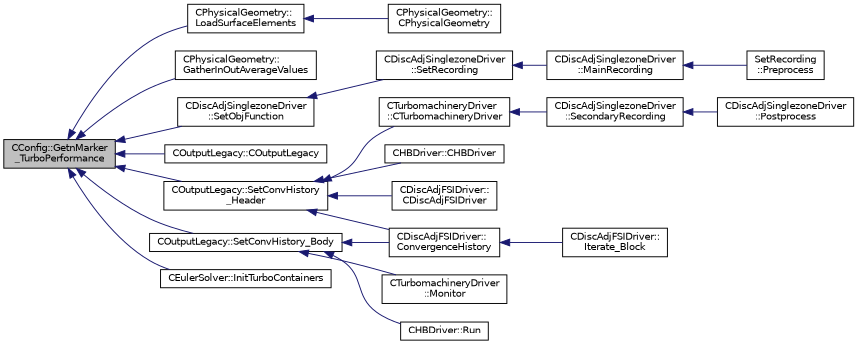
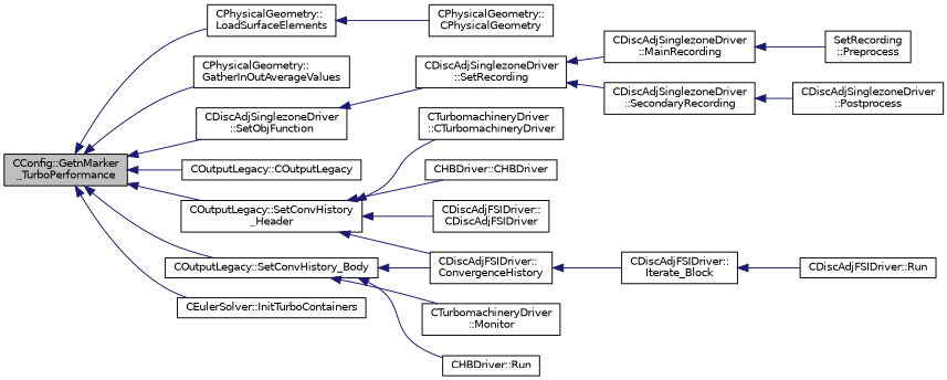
  digraph {
    rankdir=LR
    node [color=black fillcolor=white fontname=Helvetica fontsize=10 shape=record style=filled]
    edge [color=midnightblue dir=back fontname=Helvetica fontsize=10 labelfontname=Helvetica labelfontsize=10 style=solid]
    n1 [fillcolor=grey75 fontcolor=black height=0.2 label="CConfig::GetnMarker\l_TurboPerformance" width=0.4]
    n2 [height=0.2 label="CPhysicalGeometry::\lLoadSurfaceElements" width=0.4]
    n3 [height=0.2 label="CPhysicalGeometry::\lGatherInOutAverageValues" width=0.4]
    n4 [height=0.2 label="CDiscAdjSinglezoneDriver\l::SetObjFunction" width=0.4]
    n5 [height=0.2 label="COutputLegacy::COutputLegacy" width=0.4]
    n6 [height=0.2 label="COutputLegacy::SetConvHistory\l_Header" width=0.4]
    n7 [height=0.2 label="COutputLegacy::SetConvHistory_Body" width=0.4]
    n8 [height=0.2 label="CEulerSolver::InitTurboContainers" width=0.4]
    n9 [height=0.2 label="CPhysicalGeometry::\lCPhysicalGeometry" width=0.4]
    n10 [height=0.2 label="CDiscAdjSinglezoneDriver\l::SetRecording" width=0.4]
    n11 [height=0.2 label="CTurbomachineryDriver\l::CTurbomachineryDriver" width=0.4]
    n12 [height=0.2 label="CHBDriver::CHBDriver" width=0.4]
    n13 [height=0.2 label="CDiscAdjFSIDriver::\lCDiscAdjFSIDriver" width=0.4]
    n14 [height=0.2 label="CDiscAdjFSIDriver::\lConvergenceHistory" width=0.4]
    n15 [height=0.2 label="CTurbomachineryDriver\l::Monitor" width=0.4]
    n16 [height=0.2 label="CHBDriver::Run" width=0.4]
    n17 [height=0.2 label="CDiscAdjSinglezoneDriver\l::MainRecording" width=0.4]
    n18 [height=0.2 label="CDiscAdjSinglezoneDriver\l::SecondaryRecording" width=0.4]
    n19 [height=0.2 label="SetRecording\l::Preprocess" width=0.4]
    n20 [height=0.2 label="CDiscAdjSinglezoneDriver\l::Postprocess" width=0.4]
    n21 [height=0.2 label="CDiscAdjFSIDriver::\lIterate_Block" width=0.4]
+   n22 [height=0.2 label="CDiscAdjFSIDriver::Run" width=0.4]
    n1 -> n2
    n1 -> n3
    n1 -> n4
    n1 -> n5
    n1 -> n6
    n1 -> n7
    n1 -> n8
    n2 -> n9
    n4 -> n10
    n6 -> n11
    n6 -> n12
    n6 -> n13
    n6 -> n14
    n7 -> n14
    n7 -> n15
    n7 -> n16
    n10 -> n17
-   n11 -> n18
+   n10 -> n18
    n14 -> n21
    n17 -> n19
    n18 -> n20
+   n21 -> n22
  }
